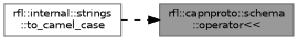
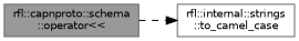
  digraph {
    rankdir=LR
    node [fontname=Helvetica fontsize=10 shape=box style=filled]
    n1 [color=gray40 fillcolor=grey60 fontcolor=black height=0.2 label="rfl::capnproto::schema\l::operator\<\<" width=0.4]
    n2 [color=grey40 fillcolor=white height=0.2 label="rfl::internal::strings\l::to_camel_case" width=0.4]
-   n2 -> n1 [color=black fontname=Helvetica fontsize=10 labelfontname=Helvetica labelfontsize=10 style=dashed]
+   n1 -> n2 [color=black fontname=Helvetica fontsize=10 labelfontname=Helvetica labelfontsize=10 style=dashed]
  }
